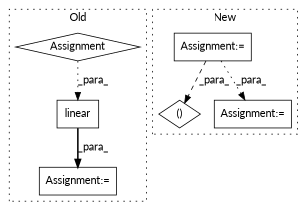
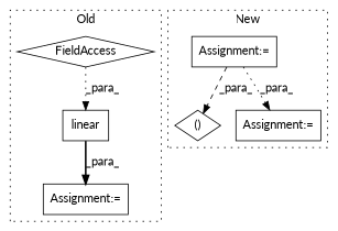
  digraph {
    fontname=Lato
    node [a=7 l=1 shape=box fontname=Lato]
    edge [style=dotted fontname=Lato]
    n1 [a=32 l="7,1" label=linear s="5016,5104"]
    n2 [label="Assignment:=" s=5015]
-   n3 [a=22 l=13 label=Assignment s=5091 shape=diamond]
+   n3 [a=22 l=13 label=FieldAccess s=5091 shape=diamond]
    n4 [a=106 l=33 label="()" s=3251 shape=diamond]
    n5 [l=3 label="Assignment:=" s=2512]
    n6 [label="Assignment:=" s=3386]
    subgraph cluster_1 {
      label=Old
      style=dotted
      n1
      n2
      n3
    }
    subgraph cluster_2 {
      label=New
      style=dotted
      n4
      n5
      n6
    }
    n1 -> n2 [label=_para_ style=bold]
    n3 -> n1 [label=_para_]
    n5 -> n4 [label=_para_ style=dashed]
    n5 -> n6 [label=_para_]
  }
